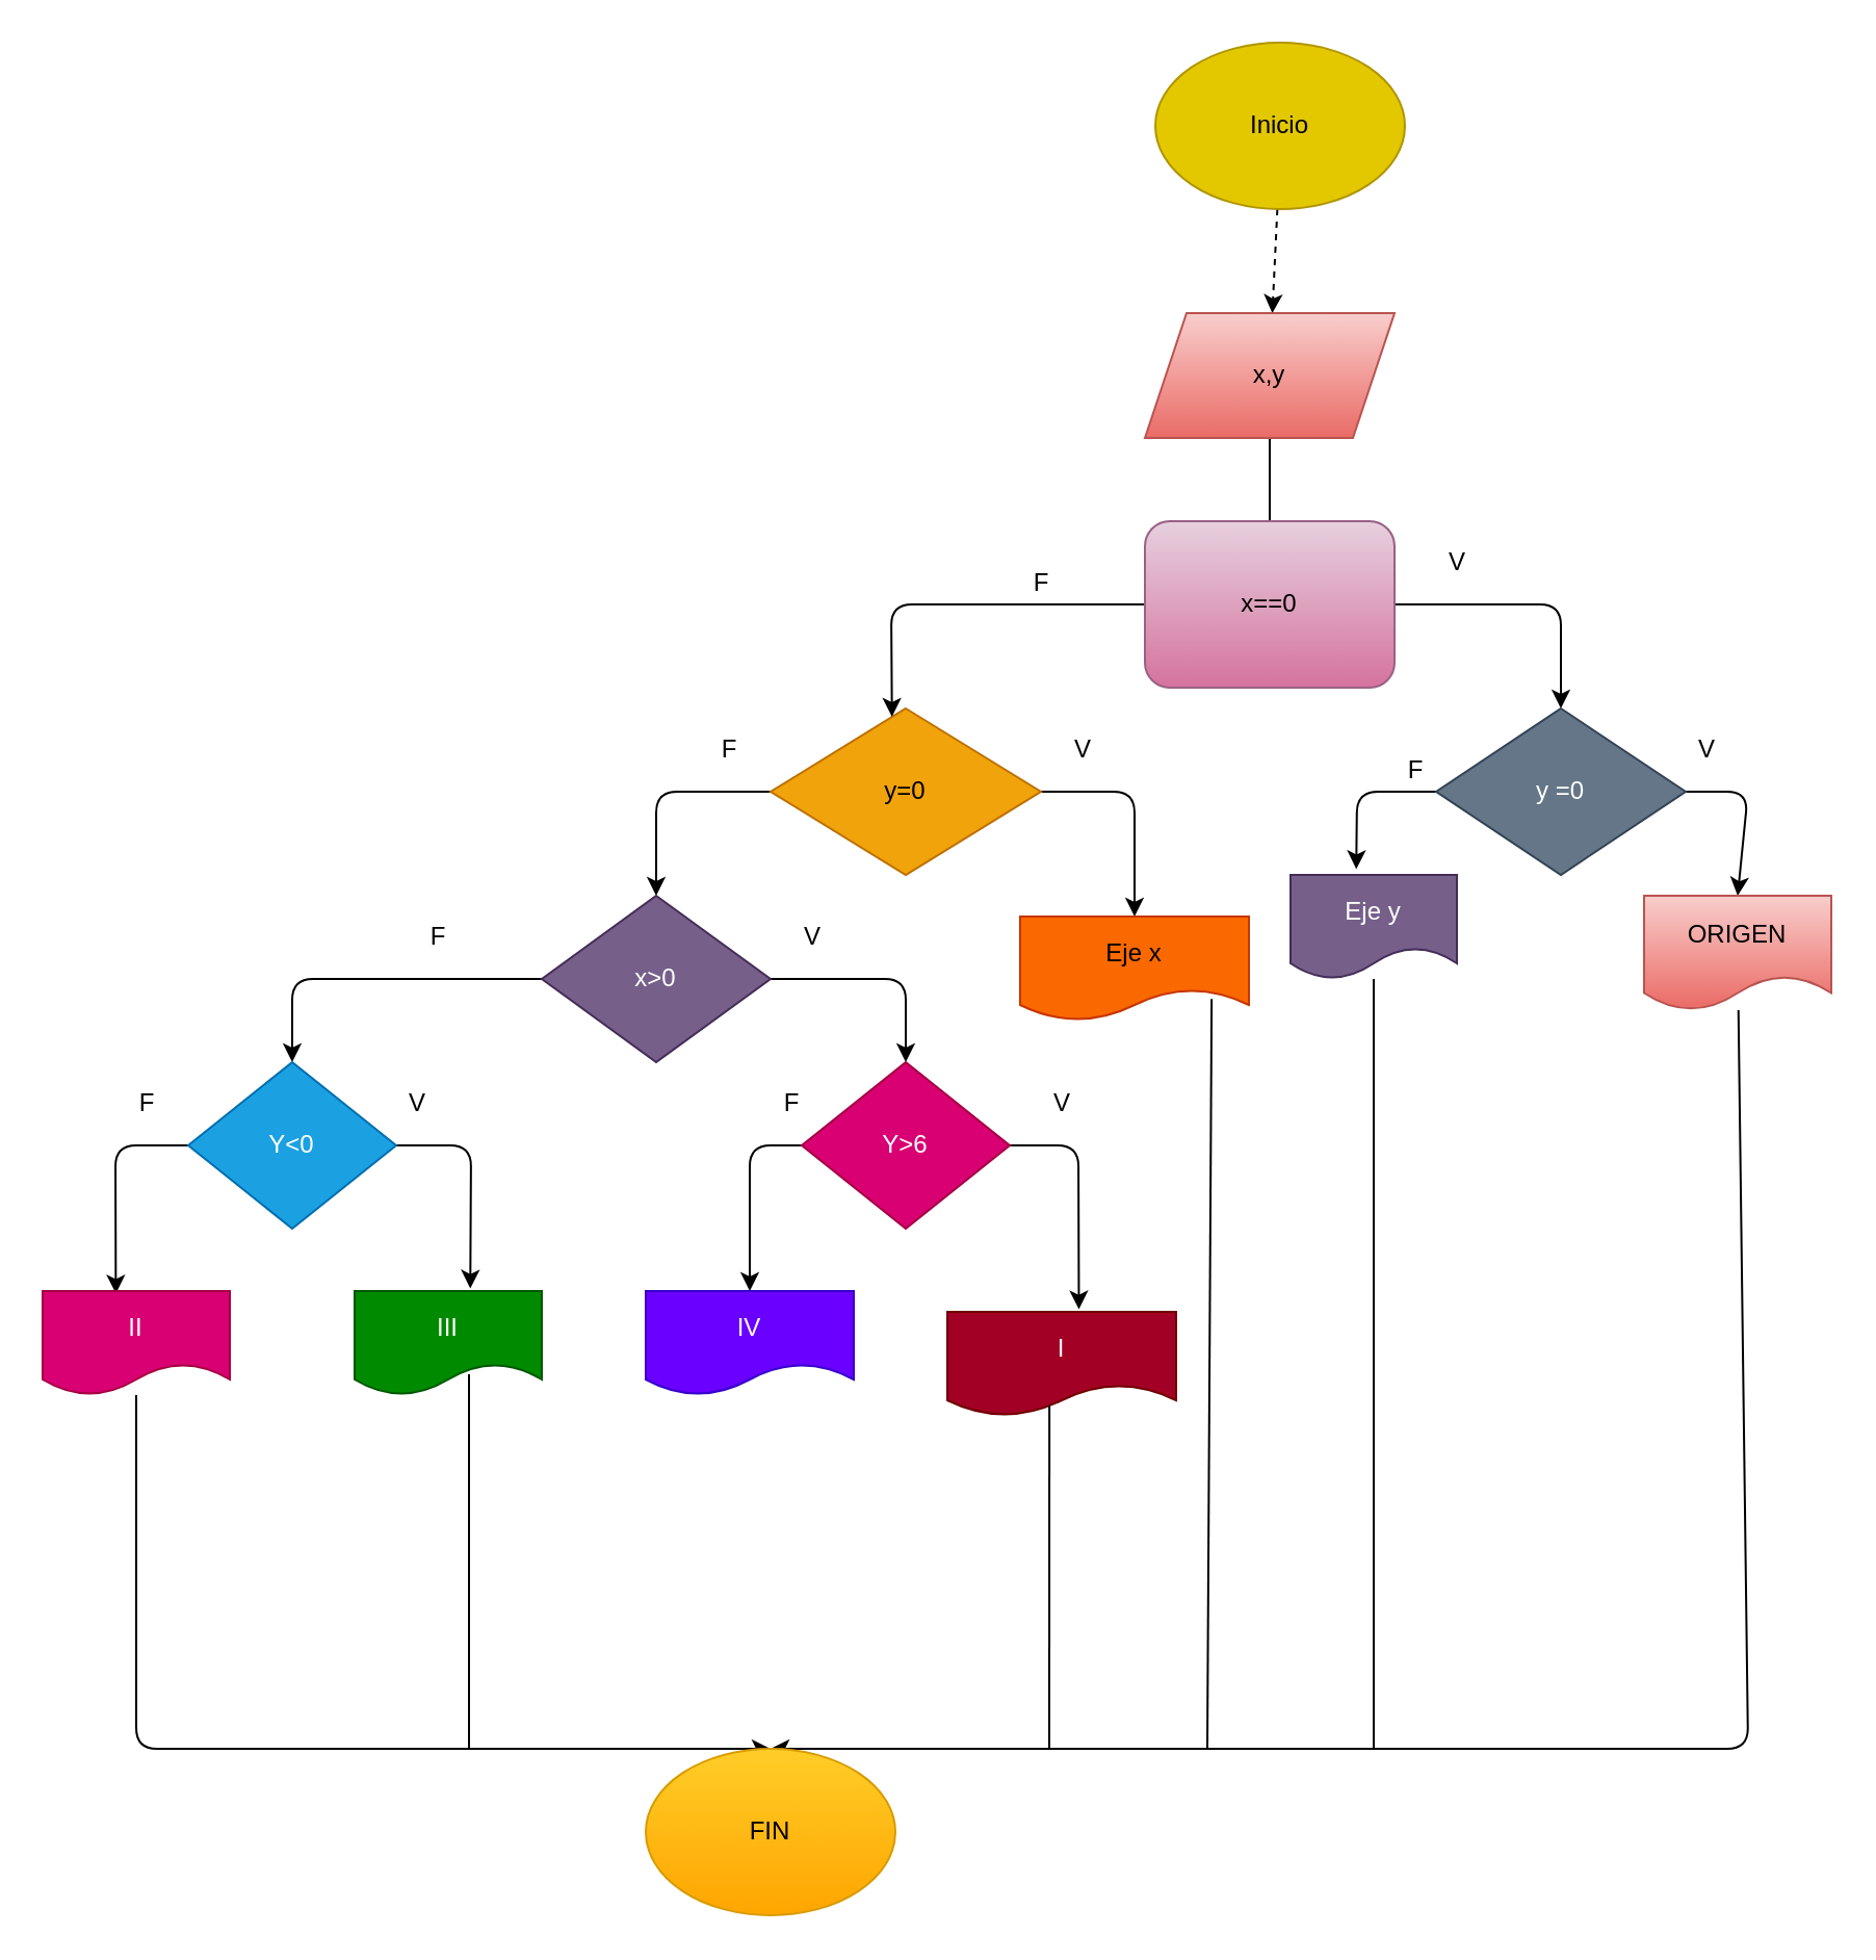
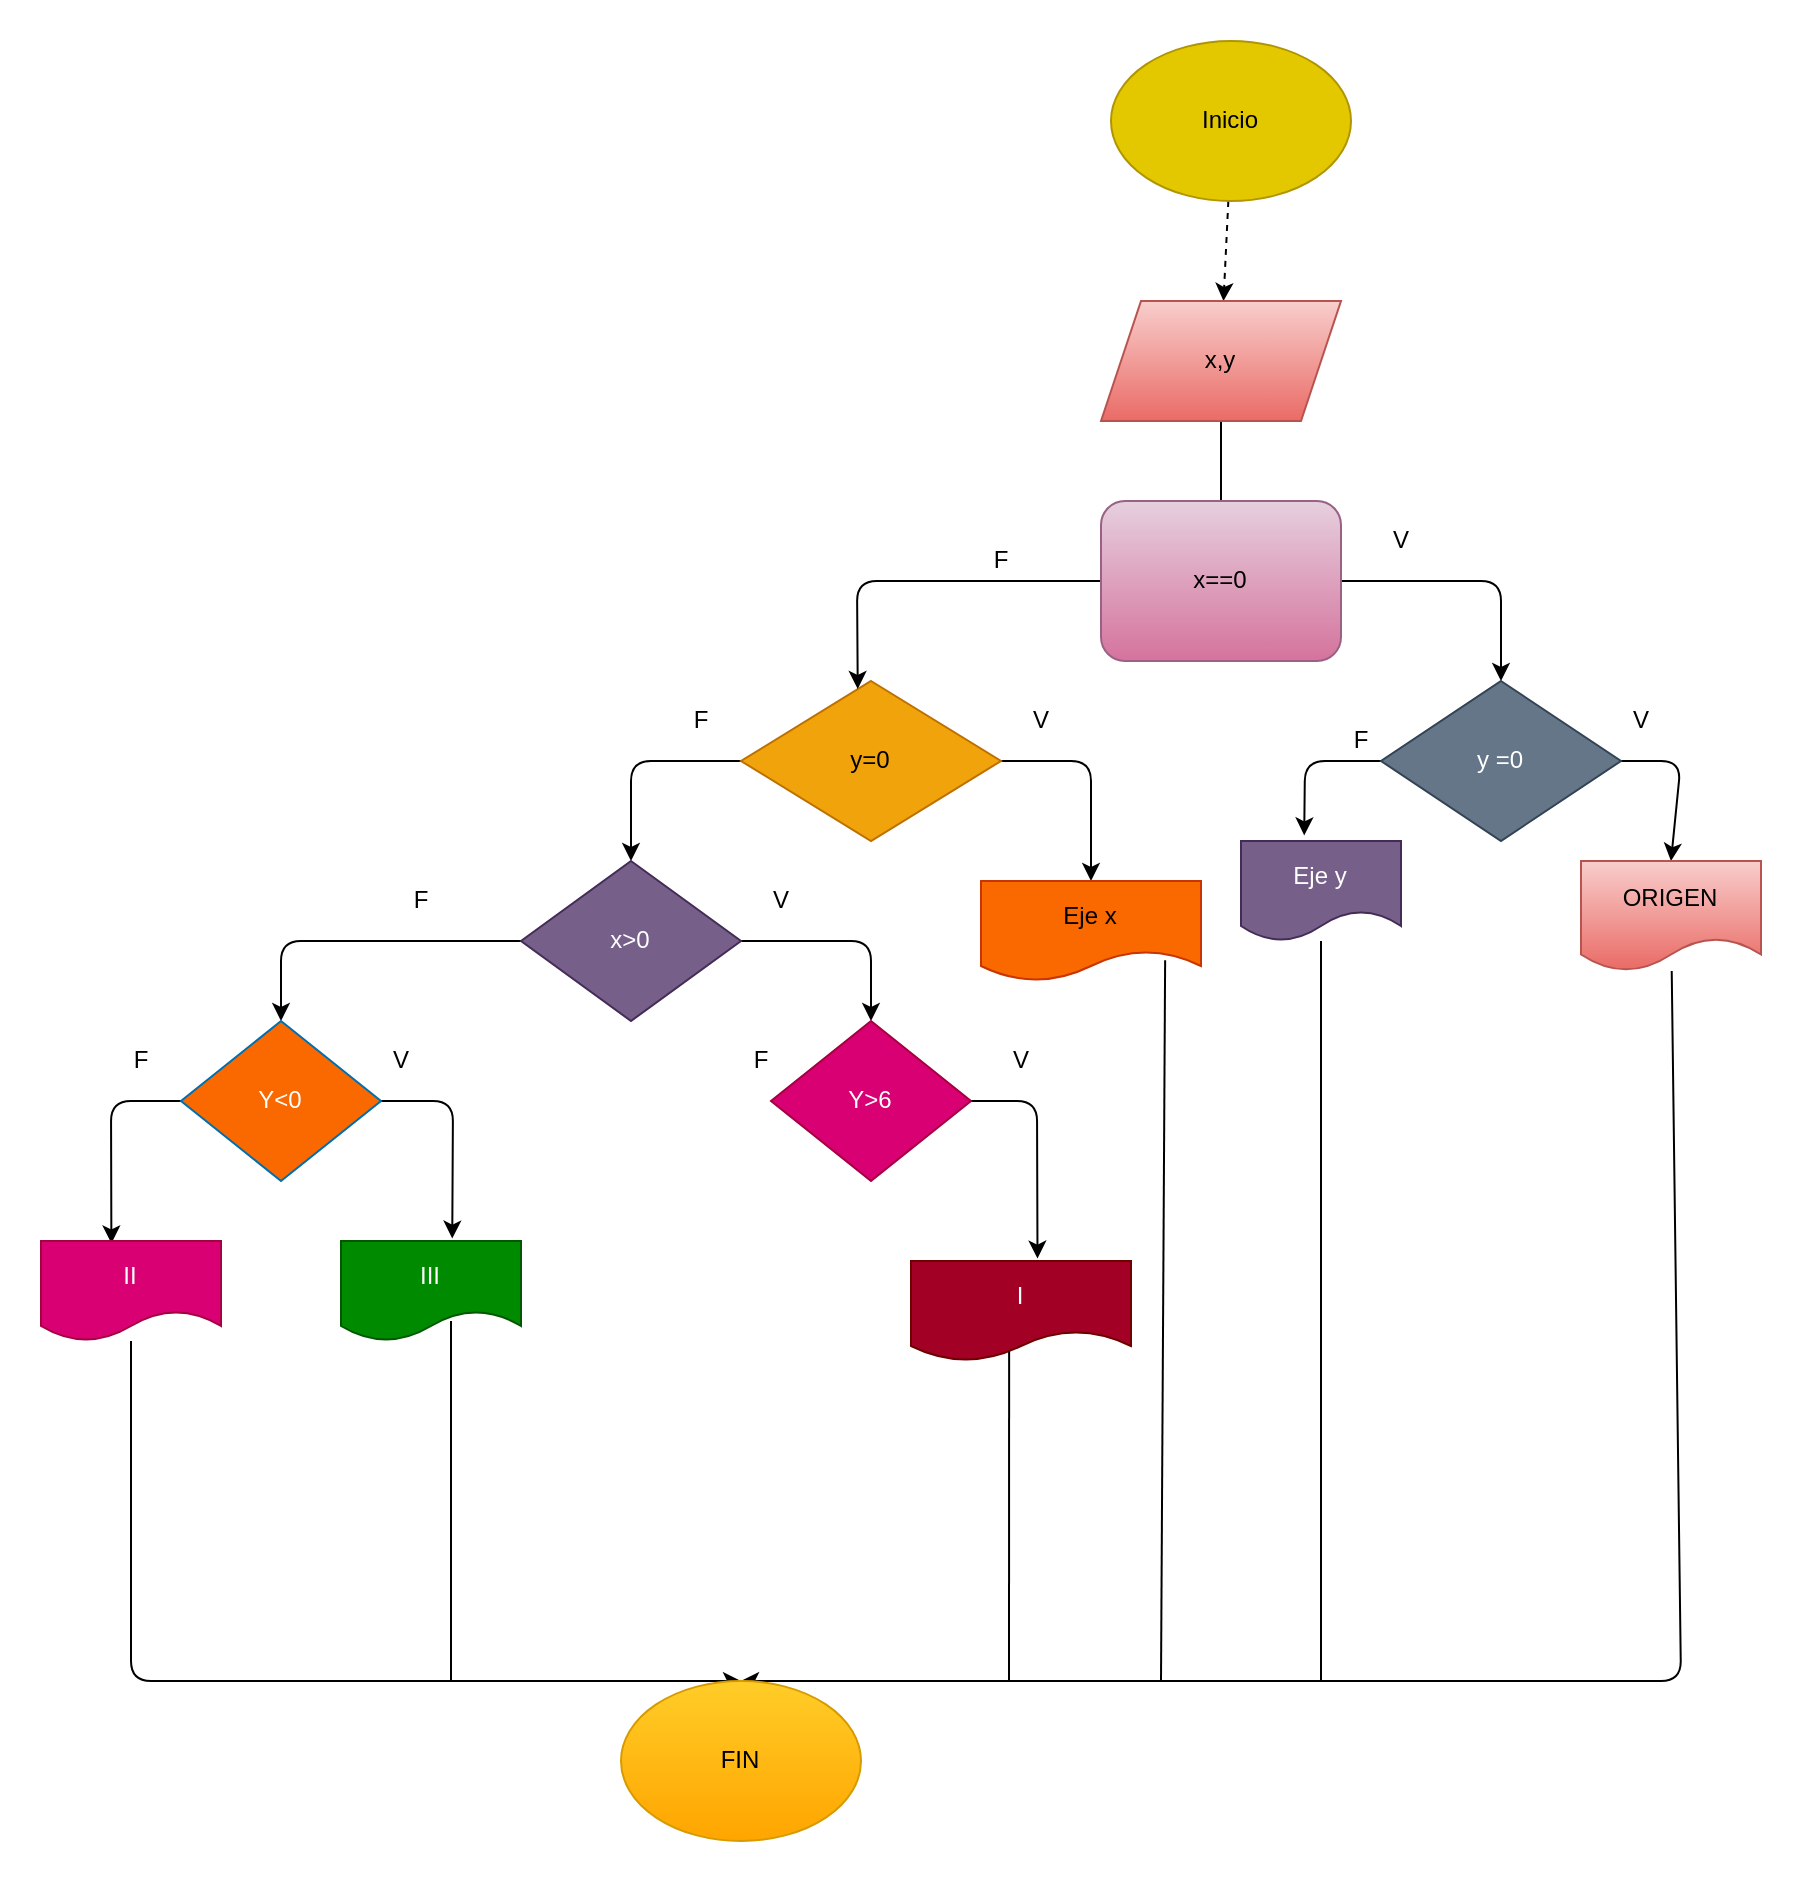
  <mxCell id="0" />
  <mxCell id="1" parent="0" />
  <mxCell id="2" value="" style="edgeStyle=none;html=1;dashed=1;" edge="1" parent="1" source="3" target="5"><mxGeometry relative="1" as="geometry" /></mxCell>
  <mxCell id="3" value="Inicio" style="ellipse;whiteSpace=wrap;html=1;fillColor=#e3c800;fontColor=#000000;strokeColor=#B09500;" vertex="1" parent="1"><mxGeometry x="555" y="20" width="120" height="80" as="geometry" /></mxCell>
  <mxCell id="4" value="" style="edgeStyle=none;html=1;endArrow=none;" edge="1" parent="1" source="5" target="11"><mxGeometry relative="1" as="geometry" /></mxCell>
  <mxCell id="5" value="x,y" style="shape=parallelogram;perimeter=parallelogramPerimeter;whiteSpace=wrap;html=1;fixedSize=1;fillColor=#f8cecc;strokeColor=#b85450;gradientColor=#ea6b66;" vertex="1" parent="1"><mxGeometry x="550" y="150" width="120" height="60" as="geometry" /></mxCell>
  <mxCell id="6" style="edgeStyle=none;html=1;entryX=0.5;entryY=0;entryDx=0;entryDy=0;" edge="1" parent="1" source="8" target="18"><mxGeometry relative="1" as="geometry"><Array as="points"><mxPoint x="315" y="380" /></Array></mxGeometry></mxCell>
  <mxCell id="7" style="edgeStyle=none;html=1;entryX=0.5;entryY=0;entryDx=0;entryDy=0;" edge="1" parent="1" source="8" target="15"><mxGeometry relative="1" as="geometry"><Array as="points"><mxPoint x="545" y="380" /></Array></mxGeometry></mxCell>
  <mxCell id="8" value="y=0" style="rhombus;whiteSpace=wrap;html=1;fillColor=#f0a30a;strokeColor=#BD7000;fontColor=#000000;" vertex="1" parent="1"><mxGeometry x="370" y="340" width="130" height="80" as="geometry" /></mxCell>
  <mxCell id="9" style="edgeStyle=none;html=1;entryX=0.5;entryY=0;entryDx=0;entryDy=0;" edge="1" parent="1" source="11" target="14"><mxGeometry relative="1" as="geometry"><Array as="points"><mxPoint x="750" y="290" /></Array></mxGeometry></mxCell>
  <mxCell id="10" style="edgeStyle=none;html=1;entryX=0.449;entryY=0.05;entryDx=0;entryDy=0;entryPerimeter=0;" edge="1" parent="1" source="11" target="8"><mxGeometry relative="1" as="geometry"><Array as="points"><mxPoint x="428" y="290" /></Array></mxGeometry></mxCell>
  <mxCell id="11" value="x==0" style="whiteSpace=wrap;html=1;fillColor=#e6d0de;gradientColor=#d5739d;strokeColor=#996185;rounded=1;" vertex="1" parent="1"><mxGeometry x="550" y="250" width="120" height="80" as="geometry" /></mxCell>
  <mxCell id="12" style="edgeStyle=none;html=1;entryX=0.395;entryY=-0.056;entryDx=0;entryDy=0;entryPerimeter=0;" edge="1" parent="1" source="14" target="19"><mxGeometry relative="1" as="geometry"><Array as="points"><mxPoint x="652" y="380" /></Array></mxGeometry></mxCell>
  <mxCell id="13" style="edgeStyle=none;html=1;entryX=0.5;entryY=0;entryDx=0;entryDy=0;" edge="1" parent="1" source="14" target="21"><mxGeometry relative="1" as="geometry"><Array as="points"><mxPoint x="840" y="380" /></Array></mxGeometry></mxCell>
  <mxCell id="14" value="y =0" style="rhombus;whiteSpace=wrap;html=1;fillColor=#647687;fontColor=#ffffff;strokeColor=#314354;" vertex="1" parent="1"><mxGeometry x="690" y="340" width="120" height="80" as="geometry" /></mxCell>
  <mxCell id="15" value="Eje x" style="shape=document;whiteSpace=wrap;html=1;boundedLbl=1;fillColor=#fa6800;fontColor=#000000;strokeColor=#C73500;" vertex="1" parent="1"><mxGeometry x="490" y="440" width="110" height="50" as="geometry" /></mxCell>
  <mxCell id="16" style="edgeStyle=none;html=1;entryX=0.5;entryY=0;entryDx=0;entryDy=0;" edge="1" parent="1" source="18" target="27"><mxGeometry relative="1" as="geometry"><Array as="points"><mxPoint x="435" y="470" /></Array></mxGeometry></mxCell>
  <mxCell id="17" style="edgeStyle=none;html=1;entryX=0.5;entryY=0;entryDx=0;entryDy=0;" edge="1" parent="1" source="18" target="24"><mxGeometry relative="1" as="geometry"><Array as="points"><mxPoint x="140" y="470" /></Array></mxGeometry></mxCell>
  <mxCell id="18" value="x&amp;gt;0" style="rhombus;whiteSpace=wrap;html=1;fillColor=#76608a;fontColor=#ffffff;strokeColor=#432D57;" vertex="1" parent="1"><mxGeometry x="260" y="430" width="110" height="80" as="geometry" /></mxCell>
  <mxCell id="19" value="Eje y" style="shape=document;whiteSpace=wrap;html=1;boundedLbl=1;fillColor=#76608a;fontColor=#ffffff;strokeColor=#432D57;" vertex="1" parent="1"><mxGeometry x="620" y="420" width="80" height="50" as="geometry" /></mxCell>
  <mxCell id="20" style="edgeStyle=none;html=1;entryX=0.5;entryY=0;entryDx=0;entryDy=0;" edge="1" parent="1" source="21" target="45"><mxGeometry relative="1" as="geometry"><Array as="points"><mxPoint x="840" y="840" /></Array></mxGeometry></mxCell>
  <mxCell id="21" value="ORIGEN" style="shape=document;whiteSpace=wrap;html=1;boundedLbl=1;fillColor=#f8cecc;gradientColor=#ea6b66;strokeColor=#b85450;" vertex="1" parent="1"><mxGeometry x="790" y="430" width="90" height="55" as="geometry" /></mxCell>
  <mxCell id="22" style="edgeStyle=none;html=1;entryX=0.391;entryY=0.024;entryDx=0;entryDy=0;entryPerimeter=0;" edge="1" parent="1" source="24" target="29"><mxGeometry relative="1" as="geometry"><Array as="points"><mxPoint x="55" y="550" /></Array></mxGeometry></mxCell>
  <mxCell id="23" style="edgeStyle=none;html=1;entryX=0.618;entryY=-0.024;entryDx=0;entryDy=0;entryPerimeter=0;" edge="1" parent="1" source="24" target="30"><mxGeometry relative="1" as="geometry"><Array as="points"><mxPoint x="226" y="550" /></Array></mxGeometry></mxCell>
- <mxCell id="24" value="Y&amp;lt;0" style="rhombus;whiteSpace=wrap;html=1;fillColor=#1ba1e2;fontColor=#ffffff;strokeColor=#006EAF;" vertex="1" parent="1"><mxGeometry x="90" y="510" width="100" height="80" as="geometry" /></mxCell>
- <mxCell id="25" style="edgeStyle=none;html=1;entryX=0.5;entryY=0;entryDx=0;entryDy=0;" edge="1" parent="1" source="27" target="32"><mxGeometry relative="1" as="geometry"><Array as="points"><mxPoint x="360" y="550" /></Array></mxGeometry></mxCell>
+ <mxCell id="24" value="Y&amp;lt;0" style="rhombus;whiteSpace=wrap;html=1;fillColor=#fa6800;fontColor=#ffffff;strokeColor=#006EAF;" vertex="1" parent="1"><mxGeometry x="90" y="510" width="100" height="80" as="geometry" /></mxCell>
  <mxCell id="26" style="edgeStyle=none;html=1;entryX=0.575;entryY=-0.024;entryDx=0;entryDy=0;entryPerimeter=0;" edge="1" parent="1" source="27" target="31"><mxGeometry relative="1" as="geometry"><Array as="points"><mxPoint x="518" y="550" /></Array></mxGeometry></mxCell>
  <mxCell id="27" value="Y&amp;gt;6" style="rhombus;whiteSpace=wrap;html=1;fillColor=#d80073;fontColor=#ffffff;strokeColor=#A50040;" vertex="1" parent="1"><mxGeometry x="385" y="510" width="100" height="80" as="geometry" /></mxCell>
  <mxCell id="28" style="edgeStyle=none;html=1;entryX=0.5;entryY=0;entryDx=0;entryDy=0;" edge="1" parent="1" source="29" target="45"><mxGeometry relative="1" as="geometry"><Array as="points"><mxPoint x="65" y="840" /></Array></mxGeometry></mxCell>
  <mxCell id="29" value="II" style="shape=document;whiteSpace=wrap;html=1;boundedLbl=1;fillColor=#d80073;fontColor=#ffffff;strokeColor=#A50040;" vertex="1" parent="1"><mxGeometry x="20" y="620" width="90" height="50" as="geometry" /></mxCell>
  <mxCell id="30" value="III" style="shape=document;whiteSpace=wrap;html=1;boundedLbl=1;fillColor=#008a00;fontColor=#ffffff;strokeColor=#005700;" vertex="1" parent="1"><mxGeometry x="170" y="620" width="90" height="50" as="geometry" /></mxCell>
  <mxCell id="31" value="I" style="shape=document;whiteSpace=wrap;html=1;boundedLbl=1;fillColor=#a20025;fontColor=#ffffff;strokeColor=#6F0000;" vertex="1" parent="1"><mxGeometry x="455" y="630" width="110" height="50" as="geometry" /></mxCell>
- <mxCell id="32" value="IV" style="shape=document;whiteSpace=wrap;html=1;boundedLbl=1;fillColor=#6a00ff;fontColor=#ffffff;strokeColor=#3700CC;" vertex="1" parent="1"><mxGeometry x="310" y="620" width="100" height="50" as="geometry" /></mxCell>
  <mxCell id="33" value="F" style="text;html=1;align=center;verticalAlign=middle;resizable=0;points=[];autosize=1;strokeColor=none;fillColor=none;" vertex="1" parent="1"><mxGeometry x="490" y="270" width="20" height="20" as="geometry" /></mxCell>
  <mxCell id="34" value="F" style="text;html=1;align=center;verticalAlign=middle;resizable=0;points=[];autosize=1;strokeColor=none;fillColor=none;" vertex="1" parent="1"><mxGeometry x="340" y="350" width="20" height="20" as="geometry" /></mxCell>
  <mxCell id="35" value="F" style="text;html=1;align=center;verticalAlign=middle;resizable=0;points=[];autosize=1;strokeColor=none;fillColor=none;" vertex="1" parent="1"><mxGeometry x="200" y="440" width="20" height="20" as="geometry" /></mxCell>
  <mxCell id="36" value="V" style="text;html=1;align=center;verticalAlign=middle;resizable=0;points=[];autosize=1;strokeColor=none;fillColor=none;" vertex="1" parent="1"><mxGeometry x="690" y="260" width="20" height="20" as="geometry" /></mxCell>
  <mxCell id="37" value="V" style="text;html=1;align=center;verticalAlign=middle;resizable=0;points=[];autosize=1;strokeColor=none;fillColor=none;" vertex="1" parent="1"><mxGeometry x="810" y="350" width="20" height="20" as="geometry" /></mxCell>
  <mxCell id="38" value="F" style="text;html=1;align=center;verticalAlign=middle;resizable=0;points=[];autosize=1;strokeColor=none;fillColor=none;" vertex="1" parent="1"><mxGeometry x="670" y="360" width="20" height="20" as="geometry" /></mxCell>
  <mxCell id="39" value="V" style="text;html=1;align=center;verticalAlign=middle;resizable=0;points=[];autosize=1;strokeColor=none;fillColor=none;" vertex="1" parent="1"><mxGeometry x="510" y="350" width="20" height="20" as="geometry" /></mxCell>
  <mxCell id="40" value="V" style="text;html=1;align=center;verticalAlign=middle;resizable=0;points=[];autosize=1;strokeColor=none;fillColor=none;" vertex="1" parent="1"><mxGeometry x="380" y="440" width="20" height="20" as="geometry" /></mxCell>
  <mxCell id="41" value="V" style="text;html=1;align=center;verticalAlign=middle;resizable=0;points=[];autosize=1;strokeColor=none;fillColor=none;" vertex="1" parent="1"><mxGeometry x="500" y="520" width="20" height="20" as="geometry" /></mxCell>
  <mxCell id="42" value="F" style="text;html=1;align=center;verticalAlign=middle;resizable=0;points=[];autosize=1;strokeColor=none;fillColor=none;" vertex="1" parent="1"><mxGeometry x="370" y="520" width="20" height="20" as="geometry" /></mxCell>
  <mxCell id="43" value="V" style="text;html=1;align=center;verticalAlign=middle;resizable=0;points=[];autosize=1;strokeColor=none;fillColor=none;" vertex="1" parent="1"><mxGeometry x="190" y="520" width="20" height="20" as="geometry" /></mxCell>
  <mxCell id="44" value="F" style="text;html=1;align=center;verticalAlign=middle;resizable=0;points=[];autosize=1;strokeColor=none;fillColor=none;" vertex="1" parent="1"><mxGeometry x="60" y="520" width="20" height="20" as="geometry" /></mxCell>
  <mxCell id="45" value="FIN" style="ellipse;whiteSpace=wrap;html=1;fillColor=#ffcd28;gradientColor=#ffa500;strokeColor=#d79b00;" vertex="1" parent="1"><mxGeometry x="310" y="840" width="120" height="80" as="geometry" /></mxCell>
  <mxCell id="46" value="" style="endArrow=none;html=1;" edge="1" parent="1"><mxGeometry width="50" height="50" relative="1" as="geometry"><mxPoint x="225" y="840" as="sourcePoint" /><mxPoint x="225" y="660" as="targetPoint" /></mxGeometry></mxCell>
  <mxCell id="47" value="" style="endArrow=none;html=1;entryX=0.446;entryY=0.904;entryDx=0;entryDy=0;entryPerimeter=0;" edge="1" parent="1" target="31"><mxGeometry width="50" height="50" relative="1" as="geometry"><mxPoint x="504" y="840" as="sourcePoint" /><mxPoint x="550" y="700" as="targetPoint" /></mxGeometry></mxCell>
  <mxCell id="48" value="" style="endArrow=none;html=1;entryX=0.837;entryY=0.792;entryDx=0;entryDy=0;entryPerimeter=0;" edge="1" parent="1" target="15"><mxGeometry width="50" height="50" relative="1" as="geometry"><mxPoint x="580" y="840" as="sourcePoint" /><mxPoint x="580" y="490" as="targetPoint" /></mxGeometry></mxCell>
  <mxCell id="49" value="" style="endArrow=none;html=1;" edge="1" parent="1" target="19"><mxGeometry width="50" height="50" relative="1" as="geometry"><mxPoint x="660" y="840" as="sourcePoint" /><mxPoint x="680" y="540" as="targetPoint" /></mxGeometry></mxCell>
